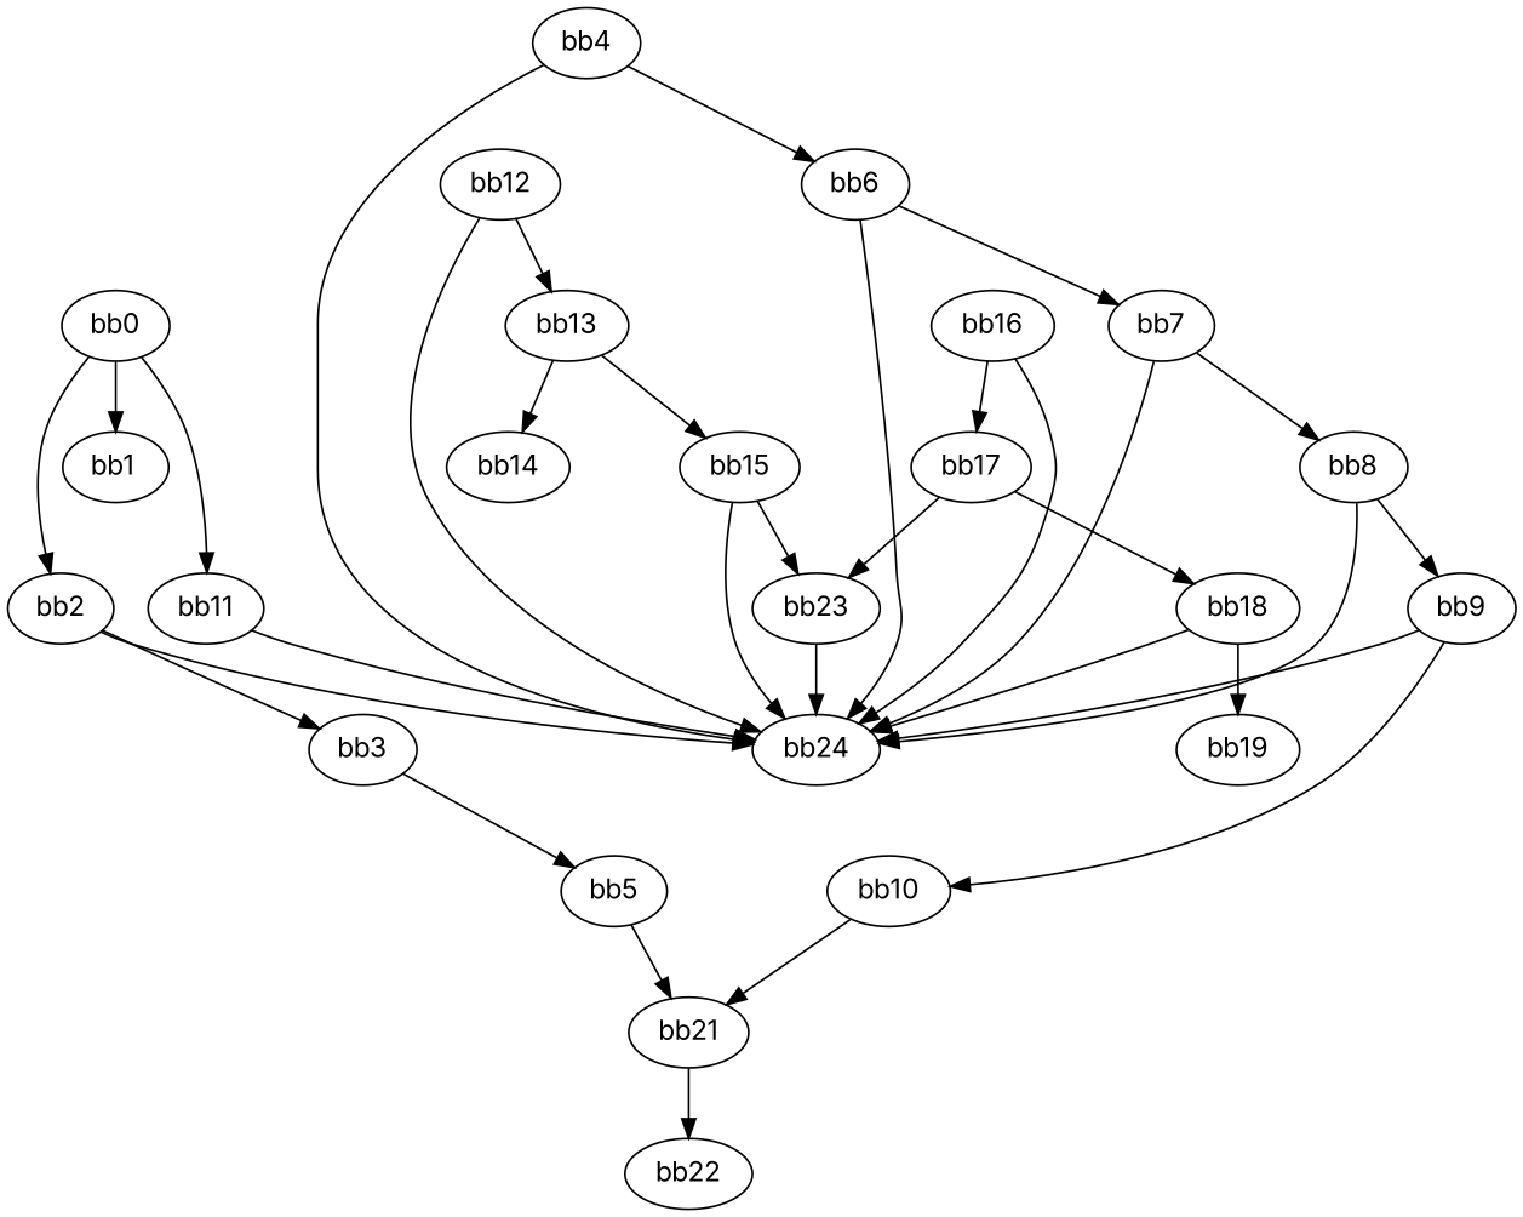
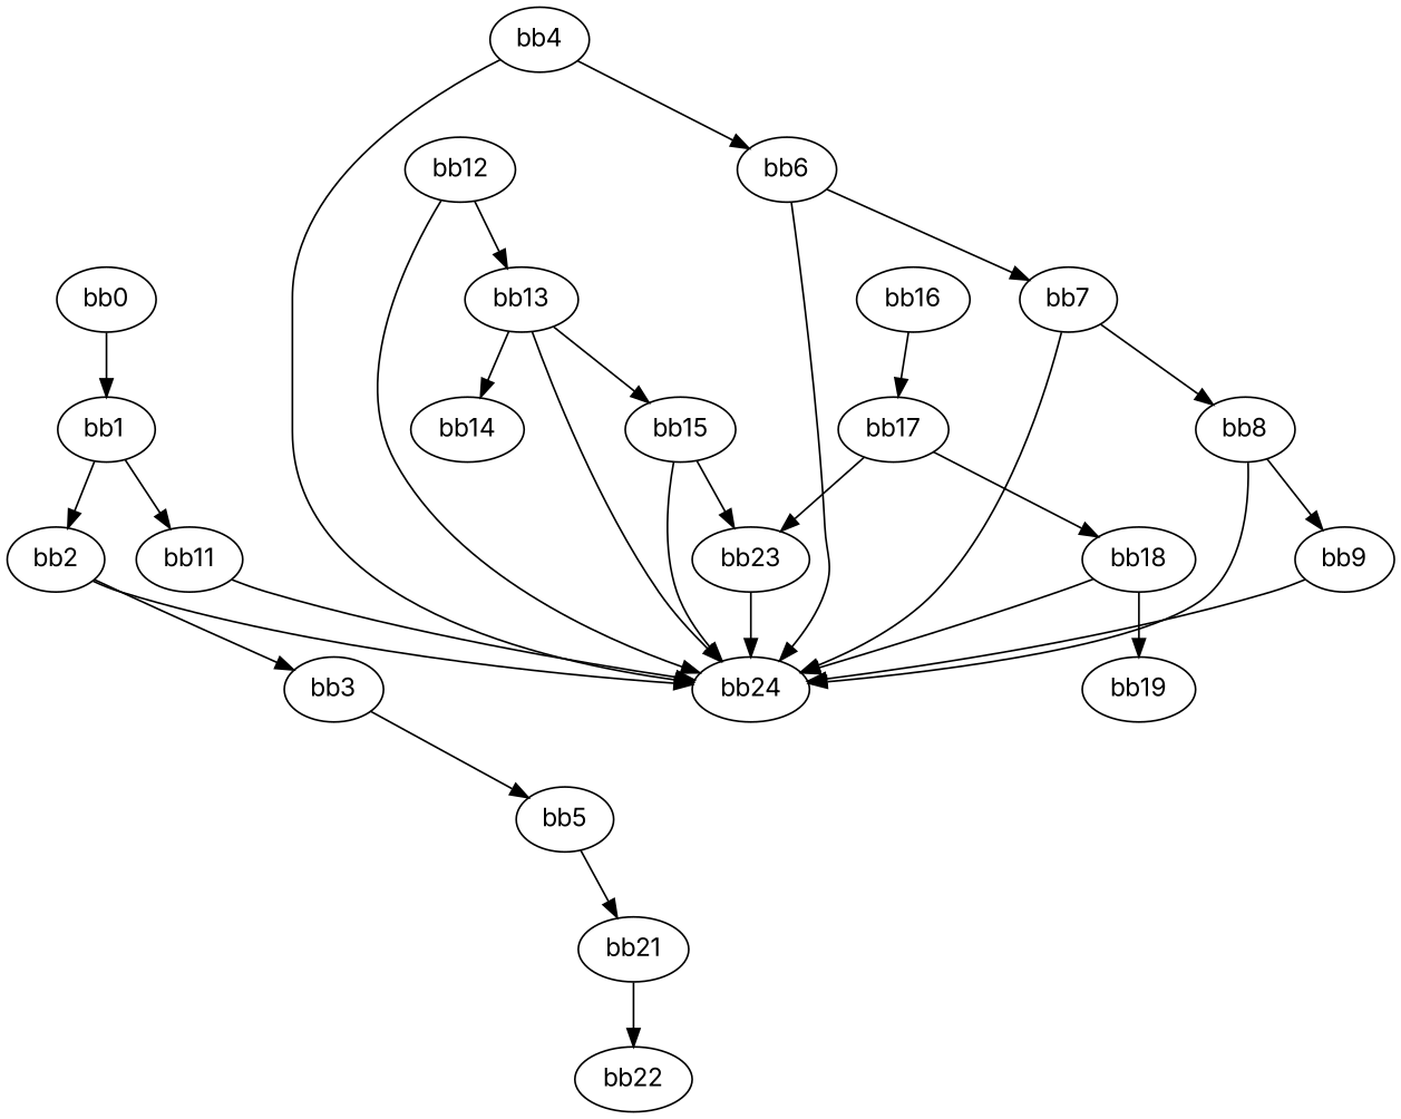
  digraph {
    fontname=Inter
    node [fontname=Inter]
    edge [fontname=Inter]
    n1 [label="bb0\l"]
    n2 [label="bb1\l"]
    n3 [label="bb2\l"]
    n4 [label="bb11\l"]
    n5 [label="bb24\l"]
    n6 [label="bb3\l"]
    n7 [label="bb5\l"]
    n8 [label="bb4\l"]
    n9 [label="bb6\l"]
    n10 [label="bb21\l"]
    n11 [label="bb7\l"]
    n12 [label="bb22\l"]
    n13 [label="bb8\l"]
    n14 [label="bb9\l"]
-   n15 [label="bb10\l"]
    n16 [label="bb12\l"]
    n17 [label="bb13\l"]
    n18 [label="bb14\l"]
    n19 [label="bb15\l"]
    n20 [label="bb23\l"]
    n21 [label="bb16\l"]
    n22 [label="bb17\l"]
    n23 [label="bb18\l"]
    n24 [label="bb19\l"]
    n1 -> n2
-   n1 -> n3
-   n1 -> n4
+   n2 -> n3
+   n2 -> n4
    n3 -> n5
    n3 -> n6
    n4 -> n5
    n6 -> n7
    n7 -> n10
    n8 -> n5
    n8 -> n9
    n9 -> n5
    n9 -> n11
    n10 -> n12
    n11 -> n5
    n11 -> n13
    n13 -> n5
    n13 -> n14
    n14 -> n5
-   n14 -> n15
-   n15 -> n10
    n16 -> n5
    n16 -> n17
    n17 -> n18
    n17 -> n19
    n19 -> n5
    n19 -> n20
    n20 -> n5
-   n21 -> n5
+   n17 -> n5
    n21 -> n22
    n22 -> n20
    n22 -> n23
    n23 -> n5
    n23 -> n24
  }
